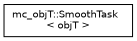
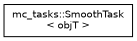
  digraph {
    rankdir=TB
-   n1 [color=black fillcolor=white fontname=Helvetica fontsize=10 height=0.2 label="mc_objT::SmoothTask\l\< objT \>" shape=record style=filled width=0.4]
+   n1 [color=black fillcolor=white fontname=Helvetica fontsize=10 height=0.2 label="mc_tasks::SmoothTask\l\< objT \>" shape=record style=filled width=0.4]
  }
